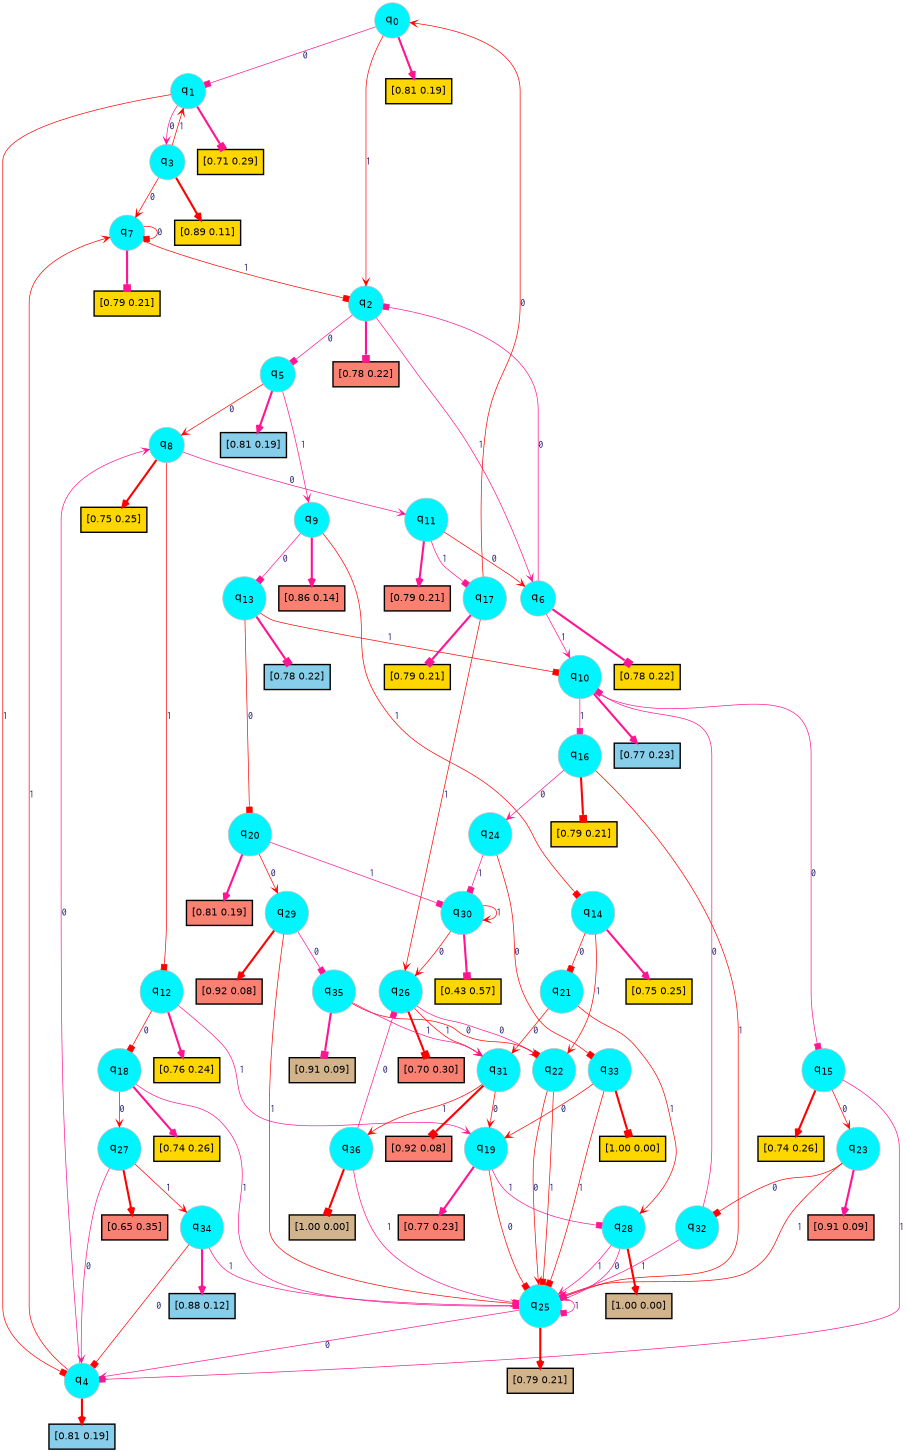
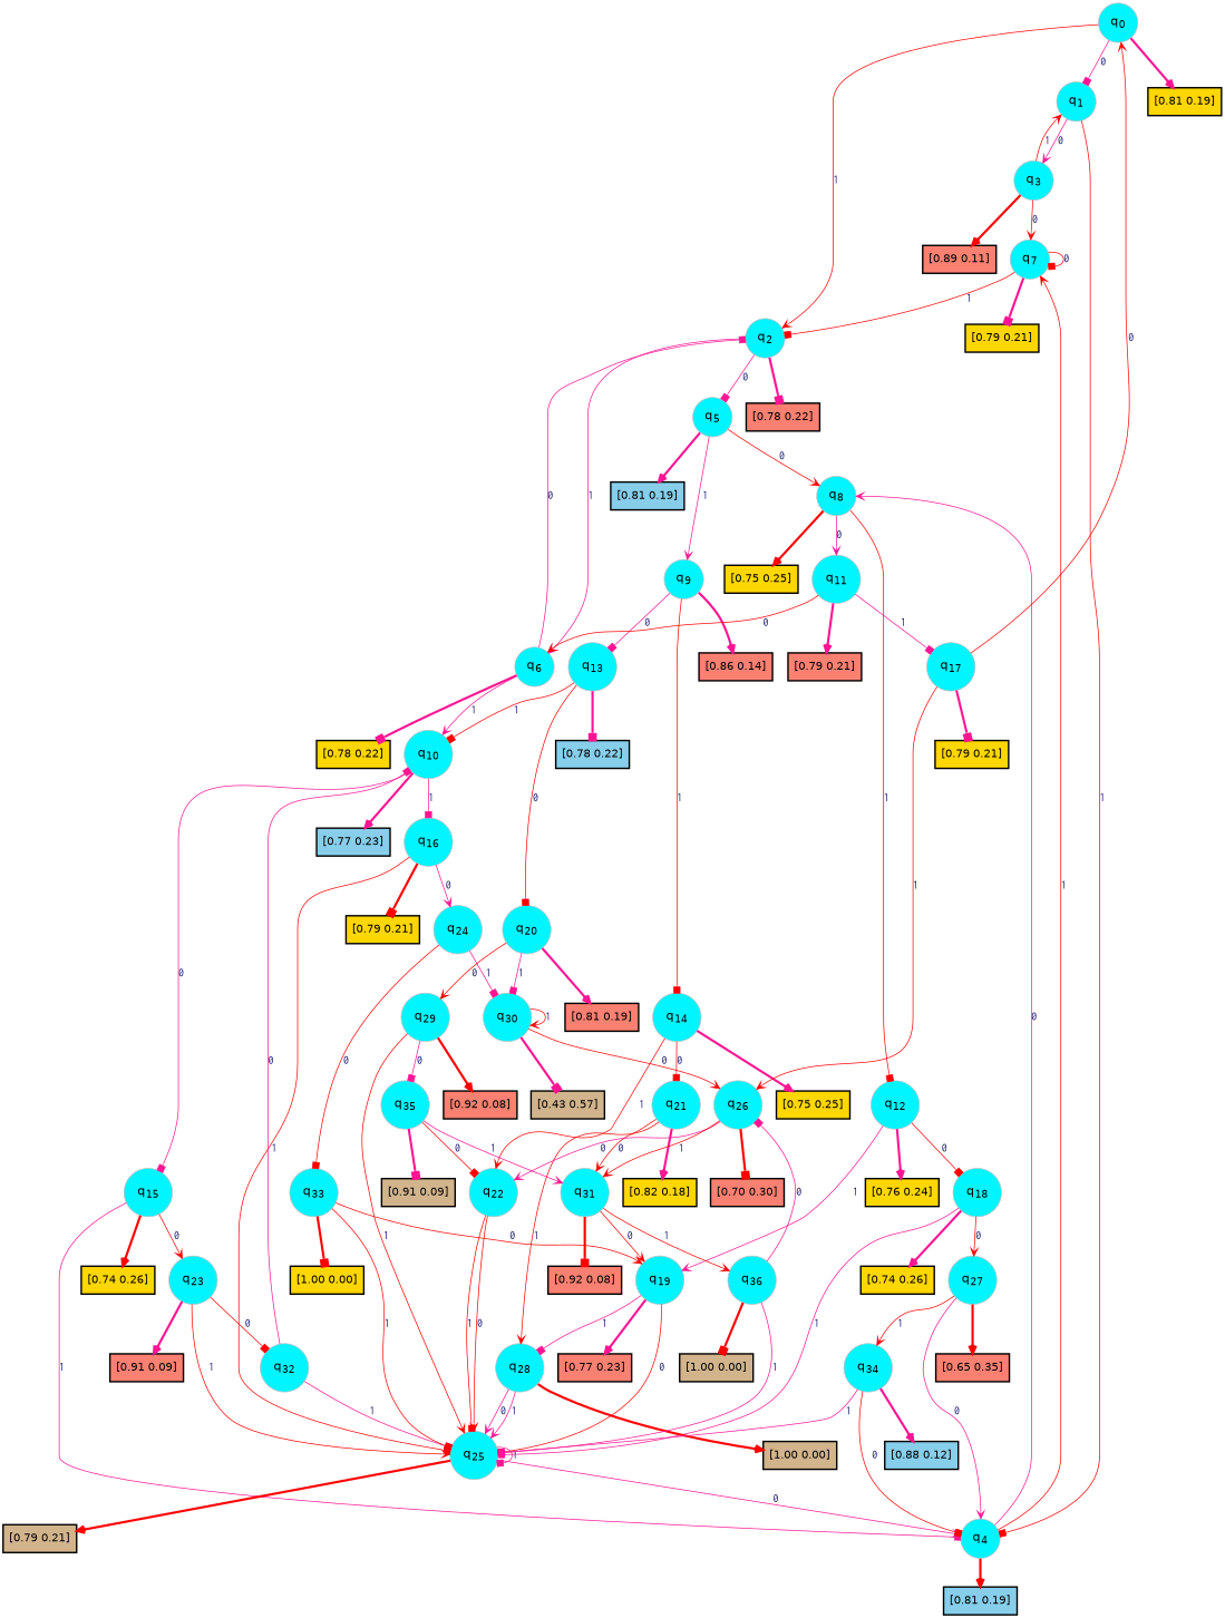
  digraph {
    rankdir=TD
    node [color=gray fillcolor=turquoise1 fontcolor=black fontname=Helvetica fontsize=16 fontweight=bold shape=circle style=filled]
    edge [arrowhead=vee arrowsize=1 color=deeppink fontcolor=midnightblue fontname=courier fontweight=bold penwidth=1 style=solid weight=20]
    n1 [label=<q<SUB>0</SUB>>]
    n2 [label=<q<SUB>1</SUB>>]
    n3 [label=<q<SUB>2</SUB>>]
    n4 [color=black fillcolor=gold fontsize=14 label="[0.81 0.19]" penwidth=2 shape=box]
    n5 [label=<q<SUB>3</SUB>>]
    n6 [label=<q<SUB>4</SUB>>]
-   n7 [color=black fillcolor=gold fontsize=14 label="[0.71 0.29]" penwidth=2 shape=box]
    n8 [label=<q<SUB>5</SUB>>]
    n9 [label=<q<SUB>6</SUB>>]
    n10 [color=black fillcolor=salmon fontsize=14 label="[0.78 0.22]" penwidth=2 shape=box]
    n11 [label=<q<SUB>7</SUB>>]
-   n12 [color=black fillcolor=gold fontsize=14 label="[0.89 0.11]" penwidth=2 shape=box]
+   n12 [color=black fillcolor=salmon fontsize=14 label="[0.89 0.11]" penwidth=2 shape=box]
    n13 [label=<q<SUB>8</SUB>>]
    n14 [color=black fillcolor=skyblue fontsize=14 label="[0.81 0.19]" penwidth=2 shape=box]
    n15 [label=<q<SUB>9</SUB>>]
    n16 [color=black fillcolor=skyblue fontsize=14 label="[0.81 0.19]" penwidth=2 shape=box]
    n17 [label=<q<SUB>10</SUB>>]
    n18 [color=black fillcolor=gold fontsize=14 label="[0.78 0.22]" penwidth=2 shape=box]
    n19 [color=black fillcolor=gold fontsize=14 label="[0.79 0.21]" penwidth=2 shape=box]
    n20 [label=<q<SUB>11</SUB>>]
    n21 [label=<q<SUB>12</SUB>>]
    n22 [color=black fillcolor=gold fontsize=14 label="[0.75 0.25]" penwidth=2 shape=box]
    n23 [label=<q<SUB>13</SUB>>]
    n24 [label=<q<SUB>14</SUB>>]
    n25 [color=black fillcolor=salmon fontsize=14 label="[0.86 0.14]" penwidth=2 shape=box]
    n26 [label=<q<SUB>15</SUB>>]
    n27 [label=<q<SUB>16</SUB>>]
    n28 [color=black fillcolor=skyblue fontsize=14 label="[0.77 0.23]" penwidth=2 shape=box]
    n29 [label=<q<SUB>17</SUB>>]
    n30 [color=black fillcolor=salmon fontsize=14 label="[0.79 0.21]" penwidth=2 shape=box]
    n31 [label=<q<SUB>18</SUB>>]
    n32 [label=<q<SUB>19</SUB>>]
    n33 [color=black fillcolor=gold fontsize=14 label="[0.76 0.24]" penwidth=2 shape=box]
    n34 [label=<q<SUB>20</SUB>>]
    n35 [color=black fillcolor=skyblue fontsize=14 label="[0.78 0.22]" penwidth=2 shape=box]
    n36 [label=<q<SUB>21</SUB>>]
    n37 [label=<q<SUB>22</SUB>>]
    n38 [color=black fillcolor=gold fontsize=14 label="[0.75 0.25]" penwidth=2 shape=box]
    n39 [label=<q<SUB>23</SUB>>]
    n40 [color=black fillcolor=gold fontsize=14 label="[0.74 0.26]" penwidth=2 shape=box]
    n41 [label=<q<SUB>24</SUB>>]
    n42 [label=<q<SUB>25</SUB>>]
    n43 [color=black fillcolor=gold fontsize=14 label="[0.79 0.21]" penwidth=2 shape=box]
    n44 [label=<q<SUB>26</SUB>>]
    n45 [color=black fillcolor=gold fontsize=14 label="[0.79 0.21]" penwidth=2 shape=box]
    n46 [label=<q<SUB>27</SUB>>]
    n47 [color=black fillcolor=gold fontsize=14 label="[0.74 0.26]" penwidth=2 shape=box]
    n48 [label=<q<SUB>28</SUB>>]
    n49 [color=black fillcolor=salmon fontsize=14 label="[0.77 0.23]" penwidth=2 shape=box]
    n50 [label=<q<SUB>29</SUB>>]
    n51 [label=<q<SUB>30</SUB>>]
    n52 [color=black fillcolor=salmon fontsize=14 label="[0.81 0.19]" penwidth=2 shape=box]
    n53 [label=<q<SUB>31</SUB>>]
+   n54 [color=black fillcolor=gold fontsize=14 label="[0.82 0.18]" penwidth=2 shape=box]
    n55 [label=<q<SUB>32</SUB>>]
    n56 [color=black fillcolor=salmon fontsize=14 label="[0.91 0.09]" penwidth=2 shape=box]
    n57 [label=<q<SUB>33</SUB>>]
    n58 [color=black fillcolor=tan fontsize=14 label="[0.79 0.21]" penwidth=2 shape=box]
    n59 [color=black fillcolor=salmon fontsize=14 label="[0.70 0.30]" penwidth=2 shape=box]
    n60 [label=<q<SUB>34</SUB>>]
    n61 [color=black fillcolor=salmon fontsize=14 label="[0.65 0.35]" penwidth=2 shape=box]
    n62 [color=black fillcolor=tan fontsize=14 label="[1.00 0.00]" penwidth=2 shape=box]
    n63 [label=<q<SUB>35</SUB>>]
    n64 [color=black fillcolor=salmon fontsize=14 label="[0.92 0.08]" penwidth=2 shape=box]
-   n65 [color=black fillcolor=gold fontsize=14 label="[0.43 0.57]" penwidth=2 shape=box]
+   n65 [color=black fillcolor=tan fontsize=14 label="[0.43 0.57]" penwidth=2 shape=box]
    n66 [label=<q<SUB>36</SUB>>]
    n67 [color=black fillcolor=salmon fontsize=14 label="[0.92 0.08]" penwidth=2 shape=box]
    n68 [color=black fillcolor=gold fontsize=14 label="[1.00 0.00]" penwidth=2 shape=box]
    n69 [color=black fillcolor=skyblue fontsize=14 label="[0.88 0.12]" penwidth=2 shape=box]
    n70 [color=black fillcolor=tan fontsize=14 label="[0.91 0.09]" penwidth=2 shape=box]
    n71 [color=black fillcolor=tan fontsize=14 label="[1.00 0.00]" penwidth=2 shape=box]
    n1 -> n2 [arrowhead=box label=0]
    n1 -> n3 [color=red label=1]
    n1 -> n4 [penwidth=3]
    n2 -> n5 [label=0]
    n2 -> n6 [arrowhead=box color=red label=1]
-   n2 -> n7 [arrowhead=box penwidth=3]
    n3 -> n8 [arrowhead=box label=0]
    n3 -> n9 [label=1]
    n3 -> n10 [arrowhead=box penwidth=3]
    n5 -> n2 [color=red label=1]
    n5 -> n11 [color=red label=0]
    n5 -> n12 [color=red penwidth=3]
    n6 -> n11 [color=red label=1]
    n6 -> n13 [label=0]
    n6 -> n14 [color=red penwidth=3]
    n8 -> n13 [color=red label=0]
    n8 -> n15 [label=1]
    n8 -> n16 [penwidth=3]
    n9 -> n3 [arrowhead=box label=0]
    n9 -> n17 [label=1]
    n9 -> n18 [arrowhead=box penwidth=3]
    n11 -> n3 [arrowhead=box color=red label=1]
    n11 -> n11 [arrowhead=box color=red label=0]
    n11 -> n19 [arrowhead=box penwidth=3]
    n13 -> n20 [label=0]
    n13 -> n21 [arrowhead=box color=red label=1]
    n13 -> n22 [color=red penwidth=3]
    n15 -> n23 [arrowhead=box label=0]
    n15 -> n24 [arrowhead=box color=red label=1]
    n15 -> n25 [penwidth=3]
    n17 -> n26 [arrowhead=box label=0]
    n17 -> n27 [arrowhead=box label=1]
    n17 -> n28 [penwidth=3]
    n20 -> n9 [color=red label=0]
    n20 -> n29 [arrowhead=box label=1]
    n20 -> n30 [penwidth=3]
    n21 -> n31 [arrowhead=box color=red label=0]
    n21 -> n32 [label=1]
    n21 -> n33 [penwidth=3]
    n23 -> n17 [arrowhead=box color=red label=1]
    n23 -> n34 [arrowhead=box color=red label=0]
    n23 -> n35 [arrowhead=box penwidth=3]
    n24 -> n36 [arrowhead=box color=red label=0]
    n24 -> n37 [color=red label=1]
    n24 -> n38 [penwidth=3]
    n26 -> n6 [arrowhead=box label=1]
    n26 -> n39 [color=red label=0]
    n26 -> n40 [color=red penwidth=3]
    n27 -> n41 [label=0]
    n27 -> n42 [arrowhead=box color=red label=1]
    n27 -> n43 [arrowhead=box color=red penwidth=3]
    n29 -> n1 [color=red label=0]
    n29 -> n44 [color=red label=1]
    n29 -> n45 [arrowhead=box penwidth=3]
    n31 -> n42 [arrowhead=box label=1]
    n31 -> n46 [color=red label=0]
    n31 -> n47 [penwidth=3]
    n32 -> n42 [arrowhead=box color=red label=0]
    n32 -> n48 [arrowhead=box label=1]
    n32 -> n49 [penwidth=3]
    n34 -> n50 [color=red label=0]
    n34 -> n51 [arrowhead=box label=1]
    n34 -> n52 [penwidth=3]
    n36 -> n48 [color=red label=1]
    n36 -> n53 [color=red label=0]
+   n36 -> n54 [penwidth=3]
    n37 -> n42 [color=red label=0]
    n37 -> n42 [arrowhead=box color=red label=1]
    n39 -> n42 [color=red label=1]
    n39 -> n55 [arrowhead=box color=red label=0]
    n39 -> n56 [penwidth=3]
    n41 -> n51 [arrowhead=box label=1]
    n41 -> n57 [arrowhead=box color=red label=0]
    n42 -> n6 [label=0]
    n42 -> n42 [arrowhead=box label=1]
    n42 -> n58 [color=red penwidth=3]
    n44 -> n37 [label=0]
    n44 -> n53 [color=red label=1]
    n44 -> n59 [arrowhead=box color=red penwidth=3]
    n46 -> n6 [label=0]
    n46 -> n60 [color=red label=1]
    n46 -> n61 [color=red penwidth=3]
    n48 -> n42 [label=0]
    n48 -> n42 [label=1]
    n48 -> n62 [color=red penwidth=3]
    n50 -> n42 [color=red label=1]
    n50 -> n63 [arrowhead=box label=0]
    n50 -> n64 [color=red penwidth=3]
    n51 -> n44 [color=red label=0]
    n51 -> n51 [color=red label=1]
    n51 -> n65 [arrowhead=box penwidth=3]
    n53 -> n32 [color=red label=0]
    n53 -> n66 [color=red label=1]
    n53 -> n67 [arrowhead=box color=red penwidth=3]
    n55 -> n17 [arrowhead=box label=0]
    n55 -> n42 [arrowhead=box label=1]
    n57 -> n32 [color=red label=0]
    n57 -> n42 [arrowhead=box color=red label=1]
    n57 -> n68 [arrowhead=box color=red penwidth=3]
    n60 -> n6 [arrowhead=box color=red label=0]
    n60 -> n42 [arrowhead=box label=1]
    n60 -> n69 [penwidth=3]
    n63 -> n37 [arrowhead=box color=red label=0]
    n63 -> n53 [label=1]
    n63 -> n70 [arrowhead=box penwidth=3]
    n66 -> n42 [arrowhead=box label=1]
    n66 -> n44 [arrowhead=box label=0]
    n66 -> n71 [arrowhead=box color=red penwidth=3]
  }
